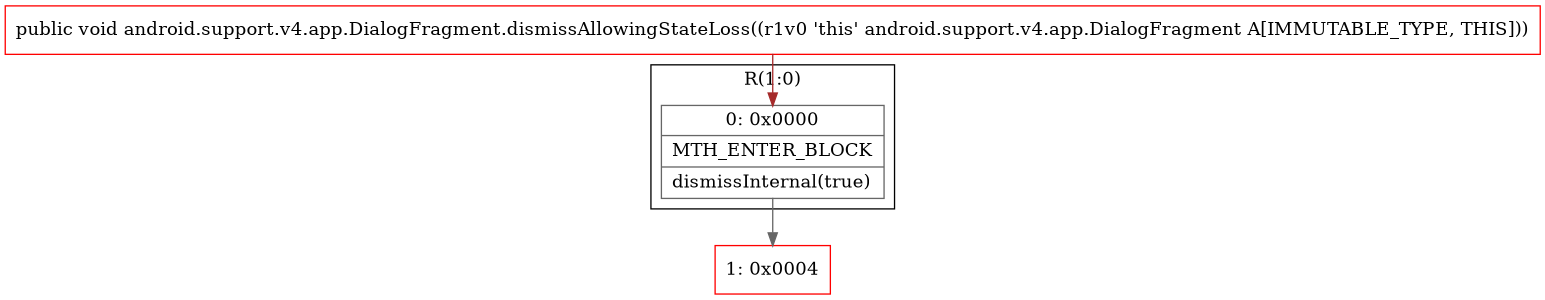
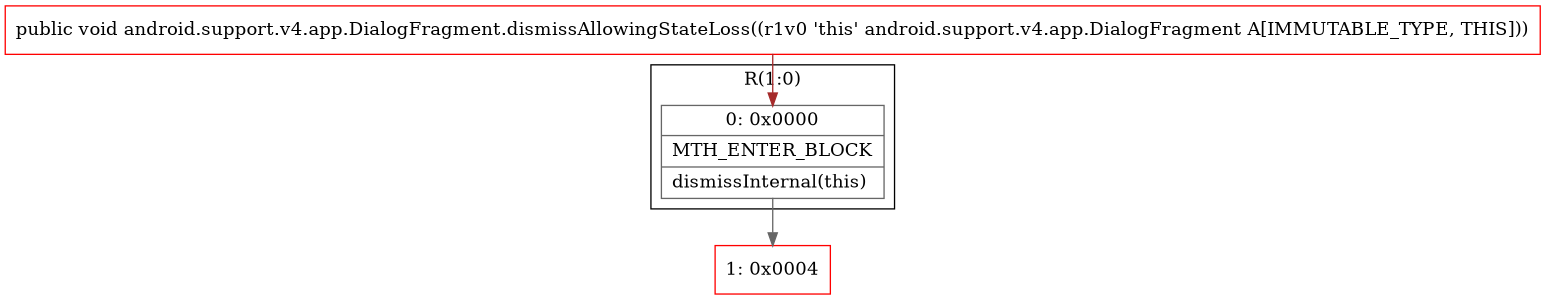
  digraph {
    node [color=red shape=record]
-   n1 [color=gray40 label="{0\:\ 0x0000|MTH_ENTER_BLOCK\l|dismissInternal(true)\l}"]
+   n1 [color=gray40 label="{0\:\ 0x0000|MTH_ENTER_BLOCK\l|dismissInternal(this)\l}"]
    n2 [label="{1\:\ 0x0004}"]
    n3 [label="{public void android.support.v4.app.DialogFragment.dismissAllowingStateLoss((r1v0 'this' android.support.v4.app.DialogFragment A[IMMUTABLE_TYPE, THIS])) }"]
    subgraph cluster_1 {
      label="R(1:0)"
      n1
    }
    n1 -> n2 [color=gray40]
    n3 -> n1 [color=brown]
  }
